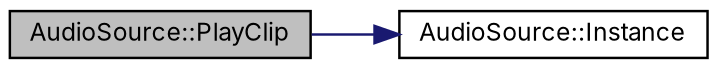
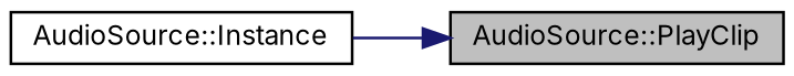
  digraph {
    rankdir=LR
    fontname=Inter
    node [color=black fontname=Inter fontsize=10 shape=record style=filled]
    n1 [fillcolor=grey75 fontcolor=black height=0.2 label="AudioSource::PlayClip" width=0.4]
    n2 [fillcolor=white height=0.2 label="AudioSource::Instance" width=0.4]
-   n1 -> n2 [color=midnightblue fontname=Inter fontsize=10 labelfontname=Helvetica labelfontsize=10 style=solid]
+   n2 -> n1 [color=midnightblue fontname=Inter fontsize=10 labelfontname=Helvetica labelfontsize=10 style=solid]
  }
